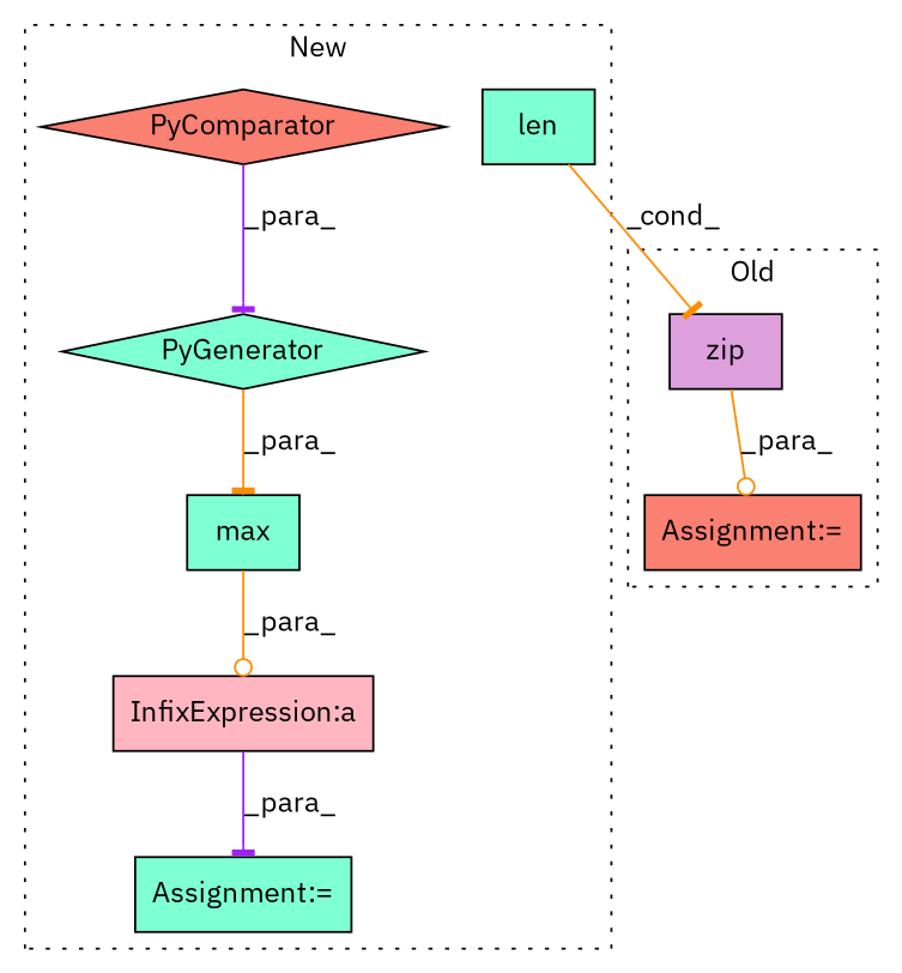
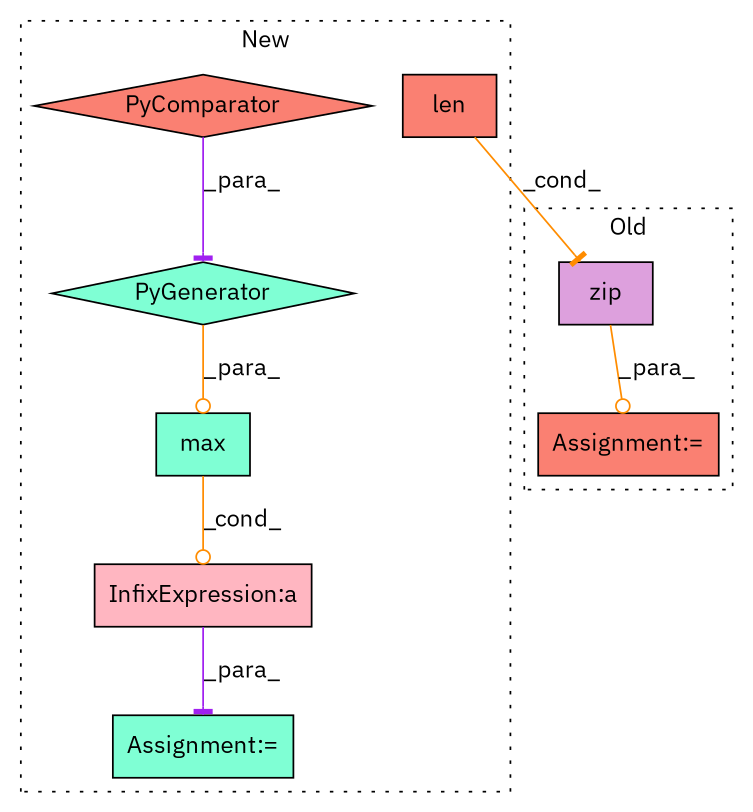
  digraph {
    fontname="IBM Plex Sans"
    node [a=32 fillcolor=salmon fontname="IBM Plex Sans" l="4,1" shape=box style=filled]
    edge [arrowhead=tee color=darkorange fontname="IBM Plex Sans"]
    n1 [fillcolor=plum label=zip s="7139,7155"]
    n2 [a=7 l=2 label="Assignment:=" s=7137]
    n3 [a=107 fillcolor=aquamarine l=122 label=PyGenerator s=7794 shape=diamond]
    n4 [a=113 l=28 label=PyComparator s=7882 shape=diamond]
-   n5 [fillcolor=aquamarine label=len s="7794,7799"]
+   n5 [label=len s="7794,7799"]
    n6 [a=27 fillcolor=lightpink l=3 label="InfixExpression:a" s=7972]
    n7 [fillcolor=aquamarine l="21,-3" label=max s="7773,7916"]
    n8 [a=7 fillcolor=aquamarine l=14 label="Assignment:=" s=7937]
    subgraph cluster_1 {
      label=Old
      style=dotted
      n1
      n2
    }
    subgraph cluster_2 {
      label=New
      style=dotted
      n3
      n4
      n5
      n6
      n7
      n8
    }
    n1 -> n2 [arrowhead=odot label=_para_]
-   n3 -> n7 [label=_para_]
+   n3 -> n7 [arrowhead=odot label=_para_]
    n4 -> n3 [color=purple label=_para_]
    n5 -> n1 [label=_cond_]
    n6 -> n8 [color=purple label=_para_]
-   n7 -> n6 [arrowhead=odot label=_para_]
+   n7 -> n6 [arrowhead=odot label=_cond_]
  }
